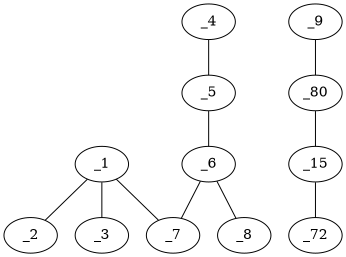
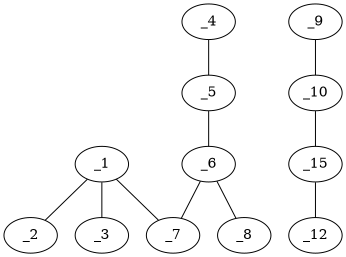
  graph {
    node [charge=0 chem=1 symbol="C  " x=3.7568 y=-0.0246]
    edge [valence=1]
    _1 [charge=3 chem=65 symbol="Tl " x=5.6906 y=0.8414]
    _2 [charge=-1 x=6.1906 y=1.7074]
    _3 [charge=-1 x=6.5567 y=0.3414]
    _7 [charge=1 chem=2 symbol="O  " x=4.3803 y=-1.7074]
    _4 [charge=1 chem=2 symbol="O  " x=5.1906]
    _5 [x=4.1906]
    _6 [y=-0.9256]
    _8 [x=2.7818 y=-1.1481]
-   _12 [y=0.8763 label=_72]
+   _12 [y=0.8763]
    _9 [x=2 y=-0.5246]
-   _10 [x=2 y=0.4754 label=_80]
+   _10 [x=2 y=0.4754]
    n12 [label=_15 x=2.7818 y=1.0989]
    _1 -- _2
    _1 -- _3
    _1 -- _7
    _4 -- _5
    _5 -- _6
    _6 -- _7 [valence=2]
    _6 -- _8
    _9 -- _10
    _10 -- n12 [valence=2]
    n12 -- _12
  }
